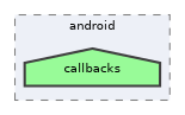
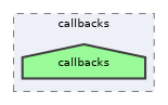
  digraph {
    compound=true
    rankdir=LR
    n1 [color=grey25 fillcolor=palegreen fontname=Helvetica fontsize=10 height=0.2 label=callbacks shape=house style="filled,bold" width=0.4]
    subgraph cluster_1 {
      bgcolor="#edf0f7"
      fontname=Helvetica
      fontsize=10
-     label=android
+     label=callbacks
      pencolor=grey50
      style="filled,dashed"
      n1
    }
  }
